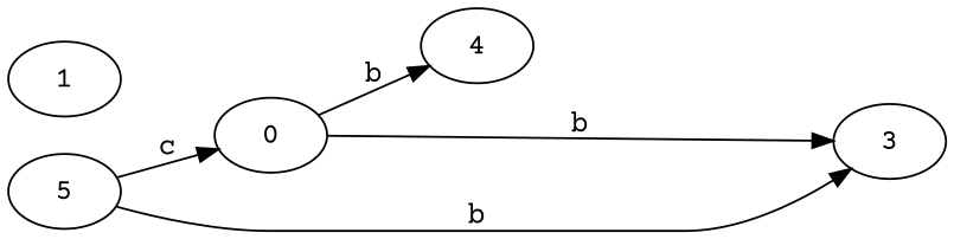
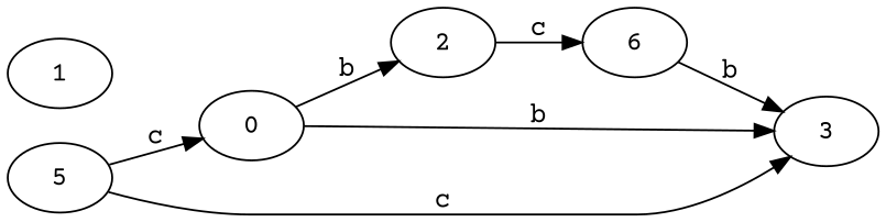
  strict digraph {
    fontname="Courier Prime"
    rankdir=LR
    node [fontname="Courier Prime"]
    edge [fontname="Courier Prime"]
    0
-   2 [label=4]
+   2
    3
+   6
    5
    1
    0 -> 2 [label=b]
    0 -> 3 [label=b]
+   2 -> 6 [label=c]
+   6 -> 3 [label=b]
    5 -> 0 [label=c]
-   5 -> 3 [label=b]
+   5 -> 3 [label=c]
  }
